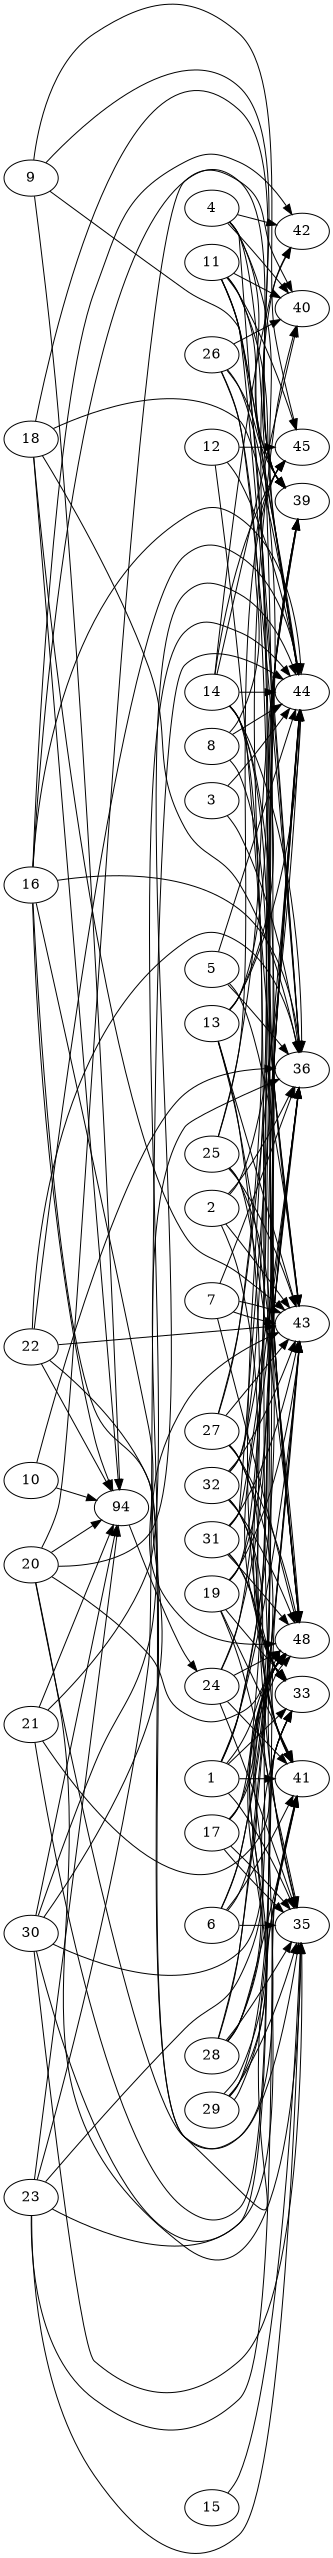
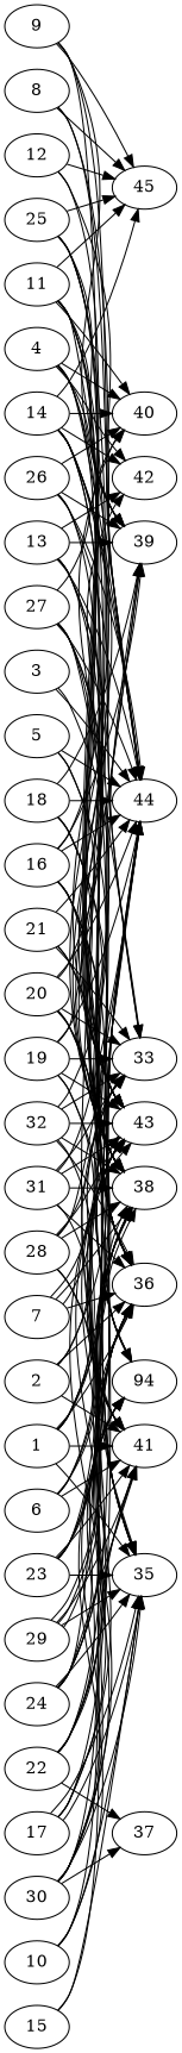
  digraph {
    rankdir=LR
    node [alpha=0.15 expect_size=42471424]
    1 [alpha=0.17 expect_size=32459776]
    33 [expect_size=7874560]
    35 [alpha=0.18 expect_size=46594048]
    36 [alpha=0.14 expect_size=17583104]
-   38 [alpha=0.18 expect_size=50418688 label=48]
+   38 [alpha=0.18 expect_size=50418688]
    41 [alpha=0.13 expect_size=6900736]
    43 [alpha=0.16 expect_size=22830080]
    44 [alpha=0.13 expect_size=9893888]
    2 [alpha=0.16 expect_size=36642816]
    3 [alpha=0.04 expect_size=43290624]
    4 [alpha=0.19 expect_size=23030784]
    39 [alpha=0.19 expect_size=19507200]
    40 [alpha=0.05 expect_size=44977152]
    42 [expect_size=48327680]
    5 [alpha=0.19 expect_size=49768448]
    6 [alpha=0.16 expect_size=27279360]
    7 [alpha=0.17 expect_size=35021824]
    8 [alpha=0.17 expect_size=24262656]
    45 [expect_size=51681280]
    9 [alpha=0.19 expect_size=23921664]
    n21 [alpha=0.18 label=94]
    10 [alpha=0.17 expect_size=26871808]
    11 [alpha=0.13 expect_size=6736896]
    12 [alpha=0.04 expect_size=47556608]
    13 [alpha=0.18 expect_size=37542912]
    14 [alpha=0.09 expect_size=47404032]
    15 [alpha=0.00 expect_size=45627392]
    16 [alpha=0.00]
    17 [alpha=0.09 expect_size=32934912]
    18 [expect_size=24823808]
    19 [alpha=0.03 expect_size=17593344]
    20 [alpha=0.02 expect_size=15859712]
    21 [alpha=0.12 expect_size=9311232]
    22 [expect_size=40209408]
+   37 [alpha=0.02 expect_size=24659968]
    23 [expect_size=48913408]
    24 [alpha=0.02 expect_size=43214848]
    25 [alpha=0.08 expect_size=16905216]
    26 [alpha=0.03 expect_size=17885184]
    27 [alpha=0.11 expect_size=17925120]
    28 [alpha=0.07 expect_size=39672832]
    29 [alpha=0.11 expect_size=28057600]
    30 [alpha=0.04 expect_size=35193856]
    31 [alpha=0.18 expect_size=38960128]
    32 [alpha=0.09 expect_size=19386368]
    1 -> 33
    1 -> 35
    1 -> 36
    1 -> 38
    1 -> 41
    1 -> 43
    1 -> 44
    2 -> 36
    2 -> 41
    2 -> 43
    2 -> 44
    3 -> 36
    3 -> 44
    4 -> 36
    4 -> 38
    4 -> 44
    4 -> 39
    4 -> 40
    4 -> 42
    5 -> 36
    5 -> 43
    5 -> 44
    6 -> 36
    6 -> 38
    6 -> 41
    6 -> 43
    7 -> 36
    7 -> 38
    7 -> 43
    7 -> 43
    8 -> 33
    8 -> 44
    8 -> 45
    9 -> 44
    9 -> 39
    9 -> 45
    9 -> n21
-   6 -> 35
+   10 -> 35
    10 -> 36
    10 -> n21
    11 -> 36
    11 -> 38
    11 -> 43
    11 -> 44
    11 -> 39
    11 -> 40
    11 -> 45
    12 -> 43
    12 -> 44
    12 -> 45
    13 -> 35
    13 -> 38
    13 -> 43
    13 -> 44
    13 -> 39
    13 -> 42
    14 -> 36
    14 -> 38
    14 -> 41
    14 -> 43
    14 -> 44
    14 -> 40
    14 -> 42
    14 -> 45
    15 -> 35
+   15 -> 36
    16 -> 35
    16 -> 36
    16 -> 38
    16 -> 44
    16 -> 39
    16 -> 42
    16 -> n21
    17 -> 35
    17 -> 35
    17 -> 36
    17 -> 38
    17 -> 44
    18 -> 36
    18 -> 43
    18 -> 44
    18 -> 39
    18 -> n21
    19 -> 33
    19 -> 35
    19 -> 41
    19 -> 43
    19 -> 44
    19 -> 39
    20 -> 33
    20 -> 35
    20 -> 38
    20 -> 44
    20 -> 40
    20 -> n21
    21 -> 33
    21 -> 38
    21 -> 44
    21 -> n21
    22 -> 36
    22 -> 41
    22 -> 43
    22 -> 44
    22 -> n21
+   22 -> 37
    23 -> 33
    23 -> 35
    23 -> 38
    23 -> 41
    23 -> 44
    23 -> n21
    24 -> 35
    24 -> 36
    24 -> 38
    24 -> 41
    24 -> 39
-   n21 -> 24
+   24 -> n21
    25 -> 33
    25 -> 38
    25 -> 43
    25 -> 39
    25 -> 45
    26 -> 36
    26 -> 38
    26 -> 44
    26 -> 39
    26 -> 40
    27 -> 33
    27 -> 35
    27 -> 38
    27 -> 43
    27 -> 44
    27 -> 40
    28 -> 33
    28 -> 35
    28 -> 38
    28 -> 41
    28 -> 43
    28 -> 44
    29 -> 35
    29 -> 38
    29 -> 38
    29 -> 41
    29 -> 43
    30 -> 35
    30 -> 36
    30 -> 38
    30 -> 41
    30 -> 43
    30 -> n21
+   30 -> 37
    31 -> 33
    31 -> 36
    31 -> 38
    31 -> 41
    31 -> 43
    31 -> 44
    32 -> 33
    32 -> 36
    32 -> 38
    32 -> 41
    32 -> 43
    32 -> 39
  }
